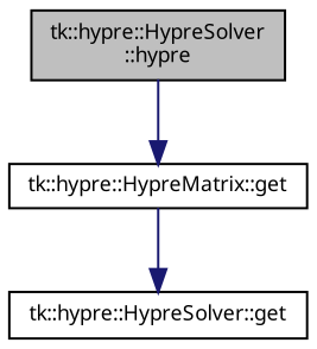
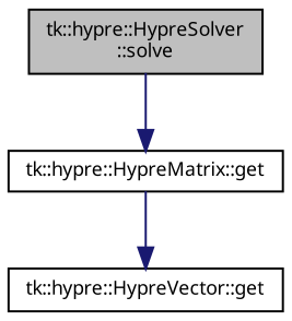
  digraph {
    rankdir=TB
    node [color=black fontname="sans-serif" fontsize=9 shape=record]
    edge [color=midnightblue fontname="sans-serif" fontsize=9 labelfontname="sans-serif" labelfontsize=9 style=solid]
-   n1 [fillcolor=grey75 fontcolor=black height=0.2 label="tk::hypre::HypreSolver\l::hypre" style=filled width=0.4]
+   n1 [fillcolor=grey75 fontcolor=black height=0.2 label="tk::hypre::HypreSolver\l::solve" style=filled width=0.4]
    n2 [height=0.2 label="tk::hypre::HypreMatrix::get" width=0.4]
-   n3 [height=0.2 label="tk::hypre::HypreSolver::get" width=0.4]
+   n3 [height=0.2 label="tk::hypre::HypreVector::get" width=0.4]
    n1 -> n2
    n2 -> n3
  }
